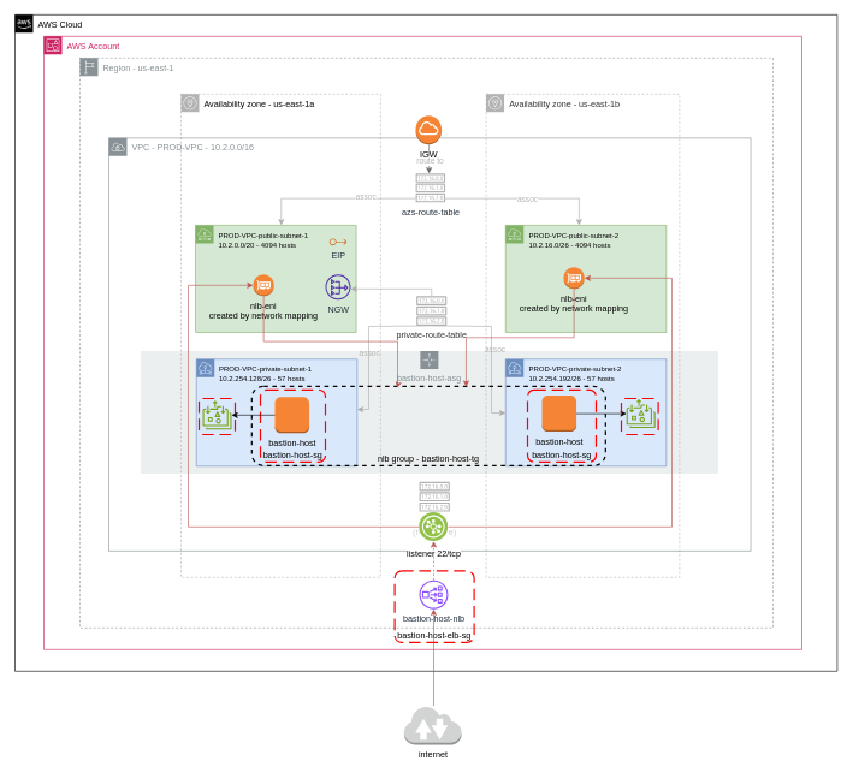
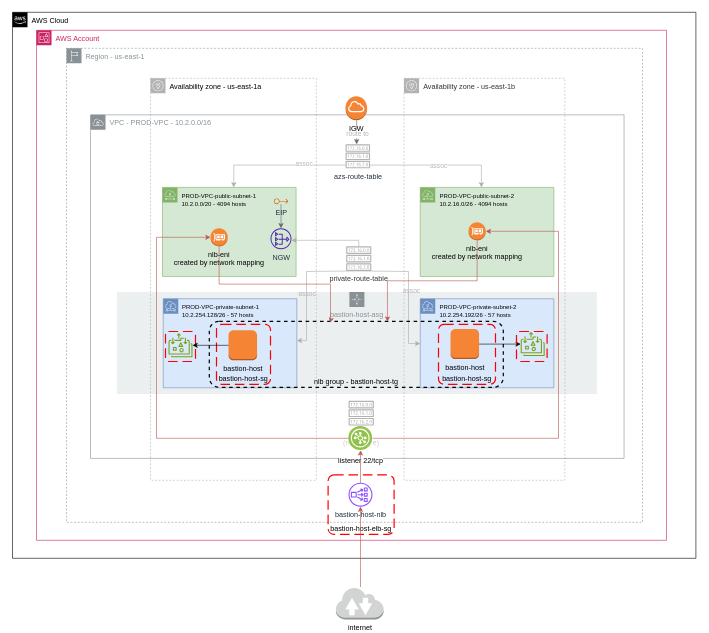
  <mxCell id="0" />
  <mxCell id="1" value="Cloud + Account + Region + AZs" parent="0" />
  <mxCell id="2" value="AWS Cloud" style="points=[[0,0],[0.25,0],[0.5,0],[0.75,0],[1,0],[1,0.25],[1,0.5],[1,0.75],[1,1],[0.75,1],[0.5,1],[0.25,1],[0,1],[0,0.75],[0,0.5],[0,0.25]];outlineConnect=0;html=1;whiteSpace=wrap;fontSize=12;fontStyle=0;shape=mxgraph.aws4.group;grIcon=mxgraph.aws4.group_aws_cloud_alt;verticalAlign=top;align=left;spacingLeft=30;dashed=0;labelBackgroundColor=#ffffff;container=0;pointerEvents=0;collapsible=0;recursiveResize=0;fillColor=none;movable=0;resizable=0;rotatable=0;deletable=0;editable=0;locked=1;connectable=0;" parent="1" vertex="1"><mxGeometry x="20" y="20" width="1139" height="910" as="geometry" /></mxCell>
  <mxCell id="3" value="AWS Account" style="points=[[0,0],[0.25,0],[0.5,0],[0.75,0],[1,0],[1,0.25],[1,0.5],[1,0.75],[1,1],[0.75,1],[0.5,1],[0.25,1],[0,1],[0,0.75],[0,0.5],[0,0.25]];outlineConnect=0;gradientColor=none;html=1;whiteSpace=wrap;fontSize=12;fontStyle=0;container=0;pointerEvents=0;collapsible=0;recursiveResize=0;shape=mxgraph.aws4.group;grIcon=mxgraph.aws4.group_account;strokeColor=#CD2264;fillColor=none;verticalAlign=top;align=left;spacingLeft=30;fontColor=#CD2264;dashed=0;movable=0;resizable=0;rotatable=0;deletable=0;editable=0;locked=1;connectable=0;" parent="1" vertex="1"><mxGeometry x="60" y="50" width="1050" height="850" as="geometry" /></mxCell>
  <mxCell id="4" value="Region - us-east-1" style="sketch=0;outlineConnect=0;gradientColor=none;html=1;whiteSpace=wrap;fontSize=12;fontStyle=0;shape=mxgraph.aws4.group;grIcon=mxgraph.aws4.group_region;strokeColor=#879196;fillColor=none;verticalAlign=top;align=left;spacingLeft=30;fontColor=#879196;dashed=1;movable=0;resizable=0;rotatable=0;deletable=0;editable=0;locked=1;connectable=0;" parent="1" vertex="1"><mxGeometry x="110" y="80" width="960" height="790" as="geometry" /></mxCell>
  <mxCell id="5" value="ASG" parent="0" />
  <mxCell id="6" value="bastion-host-asg" style="sketch=0;outlineConnect=0;gradientColor=none;html=1;whiteSpace=wrap;fontSize=12;fontStyle=0;shape=mxgraph.aws4.groupCenter;grIcon=mxgraph.aws4.group_auto_scaling_group;grStroke=0;strokeColor=#879196;fillColor=#ECEFEF;verticalAlign=top;align=center;fontColor=#879196;dashed=0;spacingTop=25;" parent="5" vertex="1"><mxGeometry x="194" y="486" width="800" height="170" as="geometry" /></mxCell>
  <mxCell id="7" value="vpc + azs" parent="0" />
  <mxCell id="8" value="" style="group" parent="7" vertex="1" connectable="0"><mxGeometry x="150" y="130" width="889.27" height="810" as="geometry" /></mxCell>
  <mxCell id="9" value="Availability zone - us-east-1a" style="sketch=0;outlineConnect=0;html=1;whiteSpace=wrap;fontSize=12;fontStyle=0;shape=mxgraph.aws4.group;grIcon=mxgraph.aws4.group_availability_zone;verticalAlign=top;align=left;spacingLeft=30;dashed=1;fillColor=none;strokeColor=#B3B3B3;" parent="8" vertex="1"><mxGeometry x="100" width="276.42" height="670" as="geometry" /></mxCell>
  <mxCell id="10" value="Availability zone - us-east-1b" style="sketch=0;outlineConnect=0;html=1;whiteSpace=wrap;fontSize=12;fontStyle=0;shape=mxgraph.aws4.group;grIcon=mxgraph.aws4.group_availability_zone;verticalAlign=top;align=left;spacingLeft=30;dashed=1;fillColor=none;fontColor=#333333;strokeColor=#B3B3B3;" parent="8" vertex="1"><mxGeometry x="522.598" width="267.999" height="670" as="geometry" /></mxCell>
  <mxCell id="11" value="VPC - PROD-VPC - 10.2.0.0/16" style="sketch=0;outlineConnect=0;gradientColor=none;html=1;whiteSpace=wrap;fontSize=12;fontStyle=0;shape=mxgraph.aws4.group;grIcon=mxgraph.aws4.group_vpc;strokeColor=#879196;fillColor=none;verticalAlign=top;align=left;spacingLeft=30;fontColor=#879196;dashed=0;" parent="8" vertex="1"><mxGeometry y="60.909" width="889.27" height="572.545" as="geometry" /></mxCell>
  <mxCell id="12" value="" style="group" parent="8" vertex="1" connectable="0"><mxGeometry x="120" y="120" width="643.23" height="417.56" as="geometry" /></mxCell>
  <mxCell id="13" value="&lt;font style=&quot;font-size: 10px;&quot;&gt;PROD-VPC-public-subnet-1&lt;br&gt;10.2.0.0/20 - 4094 hosts&lt;/font&gt;" style="sketch=0;outlineConnect=0;html=1;whiteSpace=wrap;fontSize=12;fontStyle=0;shape=mxgraph.aws4.group;grIcon=mxgraph.aws4.group_subnet;strokeColor=#82b366;fillColor=#d5e8d4;verticalAlign=top;align=left;spacingLeft=30;dashed=0;" parent="12" vertex="1"><mxGeometry y="61.85" width="222.657" height="148.439" as="geometry" /></mxCell>
  <mxCell id="14" value="&lt;font style=&quot;font-size: 10px;&quot;&gt;PROD-VPC-private-subnet-2&lt;br&gt;10.2.254.192/26 - 57 hosts&lt;/font&gt;" style="sketch=0;outlineConnect=0;html=1;whiteSpace=wrap;fontSize=12;fontStyle=0;shape=mxgraph.aws4.group;grIcon=mxgraph.aws4.group_subnet;strokeColor=#6c8ebf;fillColor=#dae8fc;verticalAlign=top;align=left;spacingLeft=30;dashed=0;" parent="12" vertex="1"><mxGeometry x="429.573" y="247.399" width="222.657" height="148.439" as="geometry" /></mxCell>
  <mxCell id="15" value="&lt;font style=&quot;font-size: 10px;&quot;&gt;PROD-VPC-public-subnet-2&lt;br&gt;10.2.16.0/26 - 4094 hosts&lt;/font&gt;" style="sketch=0;outlineConnect=0;html=1;whiteSpace=wrap;fontSize=12;fontStyle=0;shape=mxgraph.aws4.group;grIcon=mxgraph.aws4.group_subnet;strokeColor=#82b366;fillColor=#d5e8d4;verticalAlign=top;align=left;spacingLeft=30;dashed=0;" parent="12" vertex="1"><mxGeometry x="429.573" y="61.85" width="222.657" height="148.439" as="geometry" /></mxCell>
  <mxCell id="16" value="&lt;font style=&quot;font-size: 10px;&quot;&gt;PROD-VPC-private-subnet-1&lt;br&gt;10.2.254.128/26 - 57 hosts&lt;/font&gt;" style="sketch=0;outlineConnect=0;html=1;whiteSpace=wrap;fontSize=12;fontStyle=0;shape=mxgraph.aws4.group;grIcon=mxgraph.aws4.group_subnet;strokeColor=#6c8ebf;fillColor=#dae8fc;verticalAlign=top;align=left;spacingLeft=30;dashed=0;" parent="12" vertex="1"><mxGeometry x="1.237" y="247.399" width="222.657" height="148.439" as="geometry" /></mxCell>
  <mxCell id="17" style="edgeStyle=orthogonalEdgeStyle;rounded=0;orthogonalLoop=1;jettySize=auto;html=1;fillColor=#f5f5f5;strokeColor=#ABABAB;" parent="12" source="19" edge="1"><mxGeometry relative="1" as="geometry"><mxPoint x="297.058" y="259.772" as="sourcePoint" /><mxPoint x="223.894" y="317.054" as="targetPoint" /><Array as="points"><mxPoint x="240" y="202" /><mxPoint x="240" y="317" /></Array></mxGeometry></mxCell>
  <mxCell id="18" value="assoc" style="edgeLabel;html=1;align=center;verticalAlign=middle;resizable=0;points=[];fontColor=#B3B3B3;labelBackgroundColor=none;" parent="17" vertex="1" connectable="0"><mxGeometry x="0.281" y="-1" relative="1" as="geometry"><mxPoint x="1" y="-14" as="offset" /></mxGeometry></mxCell>
  <mxCell id="19" value="private-route-table" style="sketch=0;outlineConnect=0;fontColor=#333333;fillColor=#B3B3B3;strokeColor=#666666;dashed=0;verticalLabelPosition=bottom;verticalAlign=top;align=center;html=1;fontSize=12;fontStyle=0;aspect=fixed;pointerEvents=1;shape=mxgraph.aws4.route_table;" parent="12" vertex="1"><mxGeometry x="306" y="160" width="42.13" height="41.05" as="geometry" /></mxCell>
  <mxCell id="20" style="edgeStyle=orthogonalEdgeStyle;rounded=0;orthogonalLoop=1;jettySize=auto;html=1;fillColor=#f5f5f5;strokeColor=#ABABAB;" parent="12" source="19" target="14" edge="1"><mxGeometry relative="1" as="geometry"><mxPoint x="357.082" y="153.14" as="sourcePoint" /><mxPoint x="420.573" y="321.619" as="targetPoint" /><Array as="points"><mxPoint x="410" y="202" /><mxPoint x="410" y="322" /></Array></mxGeometry></mxCell>
  <mxCell id="21" value="&lt;font color=&quot;#b3b3b3&quot;&gt;assoc&lt;/font&gt;" style="edgeLabel;html=1;align=center;verticalAlign=middle;resizable=0;points=[];labelBackgroundColor=none;" parent="20" vertex="1" connectable="0"><mxGeometry x="-0.209" relative="1" as="geometry"><mxPoint x="4" y="28" as="offset" /></mxGeometry></mxCell>
  <mxCell id="22" value="" style="sketch=0;outlineConnect=0;fontColor=#232F3E;gradientColor=none;fillColor=#7AA116;strokeColor=none;dashed=0;verticalLabelPosition=bottom;verticalAlign=top;align=center;html=1;fontSize=12;fontStyle=0;aspect=fixed;pointerEvents=1;shape=mxgraph.aws4.elastic_file_system_standard;" parent="12" vertex="1"><mxGeometry x="597" y="303" width="40" height="40" as="geometry" /></mxCell>
  <mxCell id="23" value="bastion-host" style="outlineConnect=0;dashed=0;verticalLabelPosition=bottom;verticalAlign=top;align=center;html=1;shape=mxgraph.aws3.instance;fillColor=#F58534;gradientColor=none;" parent="12" vertex="1"><mxGeometry x="110" y="300" width="47.62" height="50" as="geometry" /></mxCell>
  <mxCell id="24" value="nlb-eni&lt;br&gt;created by network mapping" style="outlineConnect=0;dashed=0;verticalLabelPosition=bottom;verticalAlign=top;align=center;html=1;shape=mxgraph.aws3.elastic_network_interface;fillColor=#F58534;gradientColor=none;" parent="12" vertex="1"><mxGeometry x="80" y="130" width="28.75" height="30" as="geometry" /></mxCell>
  <mxCell id="25" value="nlb-eni&lt;br&gt;created by network mapping" style="outlineConnect=0;dashed=0;verticalLabelPosition=bottom;verticalAlign=top;align=center;html=1;shape=mxgraph.aws3.elastic_network_interface;fillColor=#F58534;gradientColor=none;" parent="12" vertex="1"><mxGeometry x="510" y="120" width="28.75" height="30" as="geometry" /></mxCell>
  <mxCell id="26" style="edgeStyle=orthogonalEdgeStyle;rounded=0;orthogonalLoop=1;jettySize=auto;html=1;fillColor=#f5f5f5;strokeColor=#666666;" parent="8" target="29" edge="1"><mxGeometry relative="1" as="geometry"><mxPoint x="440.0" y="120" as="targetPoint" /><mxPoint x="443.6" y="70.0" as="sourcePoint" /><Array as="points"><mxPoint x="444" y="96" /><mxPoint x="444" y="96" /></Array></mxGeometry></mxCell>
  <mxCell id="27" value="&lt;font color=&quot;#b3b3b3&quot;&gt;route to&lt;/font&gt;" style="edgeLabel;html=1;align=center;verticalAlign=middle;resizable=0;points=[];" parent="26" vertex="1" connectable="0"><mxGeometry x="0.116" y="1" relative="1" as="geometry"><mxPoint as="offset" /></mxGeometry></mxCell>
  <mxCell id="28" value="&lt;font color=&quot;#cccccc&quot;&gt;main-rt&lt;br&gt;(not in use)&lt;/font&gt;" style="sketch=0;outlineConnect=0;fontColor=#232F3E;gradientColor=none;fillColor=#B3B3B3;strokeColor=none;dashed=0;verticalLabelPosition=bottom;verticalAlign=top;align=center;html=1;fontSize=12;fontStyle=0;aspect=fixed;pointerEvents=1;shape=mxgraph.aws4.route_table;" parent="8" vertex="1"><mxGeometry x="430" y="537.56" width="42.36" height="41.27" as="geometry" /></mxCell>
  <mxCell id="29" value="azs-route-table" style="sketch=0;outlineConnect=0;fontColor=#232F3E;gradientColor=none;fillColor=#B3B3B3;strokeColor=none;dashed=0;verticalLabelPosition=bottom;verticalAlign=top;align=center;html=1;fontSize=12;fontStyle=0;aspect=fixed;pointerEvents=1;shape=mxgraph.aws4.route_table;" parent="8" vertex="1"><mxGeometry x="425" y="110" width="41.06" height="40" as="geometry" /></mxCell>
  <mxCell id="30" style="edgeStyle=orthogonalEdgeStyle;rounded=0;orthogonalLoop=1;jettySize=auto;html=1;fillColor=#f5f5f5;strokeColor=#ABABAB;" parent="8" source="29" target="13" edge="1"><mxGeometry relative="1" as="geometry"><Array as="points"><mxPoint x="238.75" y="144.74" /></Array></mxGeometry></mxCell>
  <mxCell id="31" value="&lt;font color=&quot;#b3b3b3&quot;&gt;assoc&lt;/font&gt;" style="edgeLabel;html=1;align=center;verticalAlign=middle;resizable=0;points=[];" parent="30" vertex="1" connectable="0"><mxGeometry x="-0.376" y="-2" relative="1" as="geometry"><mxPoint as="offset" /></mxGeometry></mxCell>
  <mxCell id="32" style="edgeStyle=orthogonalEdgeStyle;rounded=0;orthogonalLoop=1;jettySize=auto;html=1;fillColor=#f5f5f5;strokeColor=#ABABAB;" parent="8" source="29" target="15" edge="1"><mxGeometry relative="1" as="geometry"><Array as="points"><mxPoint x="651.469" y="144.74" /></Array></mxGeometry></mxCell>
  <mxCell id="33" value="&lt;font color=&quot;#b3b3b3&quot;&gt;assoc&lt;/font&gt;" style="edgeLabel;html=1;align=center;verticalAlign=middle;resizable=0;points=[];" parent="32" vertex="1" connectable="0"><mxGeometry x="0.021" y="-1" relative="1" as="geometry"><mxPoint as="offset" /></mxGeometry></mxCell>
  <mxCell id="34" value="bastion-host" style="outlineConnect=0;dashed=0;verticalLabelPosition=bottom;verticalAlign=top;align=center;html=1;shape=mxgraph.aws3.instance;fillColor=#F58534;gradientColor=none;" parent="8" vertex="1"><mxGeometry x="600" y="418" width="47.62" height="50" as="geometry" /></mxCell>
  <mxCell id="35" style="edgeStyle=orthogonalEdgeStyle;rounded=0;orthogonalLoop=1;jettySize=auto;html=1;" parent="8" source="34" target="22" edge="1"><mxGeometry relative="1" as="geometry" /></mxCell>
  <mxCell id="36" value="&lt;font color=&quot;#030508&quot;&gt;listener 22/tcp&lt;/font&gt;" style="image;aspect=fixed;perimeter=ellipsePerimeter;html=1;align=center;shadow=0;dashed=0;fontColor=#4277BB;labelBackgroundColor=default;fontSize=12;spacingTop=3;image=img/lib/ibm/vpc/LoadBalancerListener.svg;imageBackground=default;" parent="8" vertex="1"><mxGeometry x="430" y="580" width="40" height="40" as="geometry" /></mxCell>
  <mxCell id="37" style="edgeStyle=orthogonalEdgeStyle;rounded=0;orthogonalLoop=1;jettySize=auto;html=1;fillColor=#f8cecc;strokeColor=#b85450;" parent="8" source="36" target="25" edge="1"><mxGeometry relative="1" as="geometry"><Array as="points"><mxPoint x="780" y="600" /><mxPoint x="780" y="255" /></Array></mxGeometry></mxCell>
  <mxCell id="38" style="edgeStyle=orthogonalEdgeStyle;rounded=0;orthogonalLoop=1;jettySize=auto;html=1;entryX=0;entryY=0.5;entryDx=0;entryDy=0;entryPerimeter=0;fillColor=#f8cecc;strokeColor=#b85450;" parent="8" source="36" target="24" edge="1"><mxGeometry relative="1" as="geometry"><Array as="points"><mxPoint x="110" y="600" /><mxPoint x="110" y="265" /></Array></mxGeometry></mxCell>
  <mxCell id="39" value="subnets + route tables" parent="0" />
  <mxCell id="40" value="ngw + eip" parent="0" />
  <mxCell id="41" value="IGW" style="outlineConnect=0;dashed=0;verticalLabelPosition=bottom;verticalAlign=top;align=center;html=1;shape=mxgraph.aws3.internet_gateway;fillColor=#F58534;gradientColor=none;" parent="40" vertex="1"><mxGeometry x="575" y="160" width="36" height="40" as="geometry" /></mxCell>
+ <mxCell id="42" style="edgeStyle=orthogonalEdgeStyle;rounded=0;orthogonalLoop=1;jettySize=auto;html=1;fillColor=#f5f5f5;strokeColor=#666666;" parent="40" source="45" target="43" edge="1"><mxGeometry relative="1" as="geometry"><mxPoint x="473" y="380" as="targetPoint" /><Array as="points"><mxPoint x="468" y="360" /><mxPoint x="467" y="360" /></Array></mxGeometry></mxCell>
  <mxCell id="43" value="NGW" style="sketch=0;outlineConnect=0;fontColor=#232F3E;gradientColor=none;fillColor=#4D27AA;strokeColor=none;dashed=0;verticalLabelPosition=bottom;verticalAlign=top;align=center;html=1;fontSize=12;fontStyle=0;aspect=fixed;pointerEvents=1;shape=mxgraph.aws4.nat_gateway;" parent="40" vertex="1"><mxGeometry x="450" y="380" width="35" height="35" as="geometry" /></mxCell>
  <mxCell id="44" style="edgeStyle=orthogonalEdgeStyle;rounded=0;orthogonalLoop=1;jettySize=auto;html=1;fillColor=#f5f5f5;strokeColor=#ABABAB;" parent="40" source="19" edge="1"><mxGeometry relative="1" as="geometry"><Array as="points"><mxPoint x="597" y="400" /></Array><mxPoint x="608.083" y="524.955" as="sourcePoint" /><mxPoint x="485" y="400" as="targetPoint" /></mxGeometry></mxCell>
  <mxCell id="45" value="EIP" style="sketch=0;outlineConnect=0;fontColor=#232F3E;gradientColor=none;fillColor=#D45B07;strokeColor=none;dashed=0;verticalLabelPosition=bottom;verticalAlign=top;align=center;html=1;fontSize=12;fontStyle=0;aspect=fixed;pointerEvents=1;shape=mxgraph.aws4.elastic_ip_address;" parent="40" vertex="1"><mxGeometry x="455.5" y="330" width="24" height="10" as="geometry" /></mxCell>
  <mxCell id="46" value="sg" parent="0" />
  <mxCell id="47" value="bastion-host-sg" style="rounded=1;arcSize=10;dashed=1;strokeColor=#ff0000;fillColor=none;gradientColor=none;dashPattern=8 4;strokeWidth=2;verticalAlign=bottom;" parent="46" vertex="1"><mxGeometry x="730" y="540" width="95" height="100" as="geometry" /></mxCell>
  <mxCell id="48" value="" style="rounded=1;arcSize=10;dashed=1;strokeColor=#ff0000;fillColor=none;gradientColor=none;dashPattern=8 4;strokeWidth=2;" parent="46" vertex="1"><mxGeometry x="860" y="552" width="51" height="50" as="geometry" /></mxCell>
  <mxCell id="49" value="bastion-host-sg" style="rounded=1;arcSize=10;dashed=1;strokeColor=#ff0000;fillColor=none;gradientColor=none;dashPattern=8 4;strokeWidth=2;verticalAlign=bottom;" parent="46" vertex="1"><mxGeometry x="360" y="540" width="90" height="100" as="geometry" /></mxCell>
  <mxCell id="50" value="" style="rounded=1;arcSize=10;dashed=1;strokeColor=#ff0000;fillColor=none;gradientColor=none;dashPattern=8 4;strokeWidth=2;" parent="46" vertex="1"><mxGeometry x="275" y="552" width="50" height="50" as="geometry" /></mxCell>
  <mxCell id="51" value="bastion-host-elb-sg" style="rounded=1;arcSize=10;dashed=1;strokeColor=#ff0000;fillColor=none;gradientColor=none;dashPattern=8 4;strokeWidth=2;verticalAlign=bottom;" parent="46" vertex="1"><mxGeometry x="546" y="791" width="110" height="99" as="geometry" /></mxCell>
  <mxCell id="52" value="Instances" parent="0" />
  <mxCell id="53" value="ELB" parent="0" />
  <mxCell id="54" style="edgeStyle=orthogonalEdgeStyle;rounded=0;orthogonalLoop=1;jettySize=auto;html=1;fillColor=#f8cecc;strokeColor=#b85450;" parent="53" edge="1"><mxGeometry relative="1" as="geometry"><mxPoint x="600" y="978" as="sourcePoint" /><mxPoint x="600" y="844" as="targetPoint" /><Array as="points"><mxPoint x="600" y="940" /><mxPoint x="600" y="940" /></Array></mxGeometry></mxCell>
  <mxCell id="55" value="internet" style="outlineConnect=0;dashed=0;verticalLabelPosition=bottom;verticalAlign=top;align=center;html=1;shape=mxgraph.aws3.internet_2;fillColor=#D2D3D3;gradientColor=none;" parent="53" vertex="1"><mxGeometry x="559" y="978" width="79.5" height="54" as="geometry" /></mxCell>
  <mxCell id="56" value="bastion-host-nlb" style="sketch=0;outlineConnect=0;fontColor=#232F3E;gradientColor=none;fillColor=#8C4FFF;strokeColor=none;dashed=0;verticalLabelPosition=bottom;verticalAlign=top;align=center;html=1;fontSize=12;fontStyle=0;aspect=fixed;pointerEvents=1;shape=mxgraph.aws4.network_load_balancer;" parent="53" vertex="1"><mxGeometry x="580" y="804" width="40" height="40" as="geometry" /></mxCell>
  <mxCell id="57" value="EFS" parent="0" />
  <mxCell id="58" value="" style="sketch=0;outlineConnect=0;fontColor=#232F3E;gradientColor=none;fillColor=#7AA116;strokeColor=none;dashed=0;verticalLabelPosition=bottom;verticalAlign=top;align=center;html=1;fontSize=12;fontStyle=0;aspect=fixed;pointerEvents=1;shape=mxgraph.aws4.elastic_file_system_standard;" parent="57" vertex="1"><mxGeometry x="280" y="555" width="40" height="40" as="geometry" /></mxCell>
  <mxCell id="59" style="edgeStyle=orthogonalEdgeStyle;rounded=0;orthogonalLoop=1;jettySize=auto;html=1;" parent="57" source="23" target="58" edge="1"><mxGeometry relative="1" as="geometry" /></mxCell>
  <mxCell id="60" value="target-group" parent="0" />
  <mxCell id="61" value="nlb group - bastion-host-tg" style="rounded=1;whiteSpace=wrap;html=1;dashed=1;strokeWidth=2;fillColor=none;verticalAlign=bottom;" parent="60" vertex="1"><mxGeometry x="348" y="535" width="490" height="110" as="geometry" /></mxCell>
  <mxCell id="62" value="nlb-eip" parent="0" />
- <mxCell id="63" style="edgeStyle=orthogonalEdgeStyle;rounded=0;orthogonalLoop=1;jettySize=auto;html=1;entryX=0.5;entryY=1;entryDx=0;entryDy=0;fillColor=#f8cecc;strokeColor=#b85450;dashed=1;" parent="62" source="56" target="36" edge="1"><mxGeometry relative="1" as="geometry" /></mxCell>
+ <mxCell id="63" style="edgeStyle=orthogonalEdgeStyle;rounded=0;orthogonalLoop=1;jettySize=auto;html=1;entryX=0.5;entryY=1;entryDx=0;entryDy=0;fillColor=#f8cecc;strokeColor=#b85450;" parent="62" source="56" target="36" edge="1"><mxGeometry relative="1" as="geometry" /></mxCell>
  <mxCell id="64" style="edgeStyle=orthogonalEdgeStyle;rounded=0;orthogonalLoop=1;jettySize=auto;html=1;entryX=0.606;entryY=0.006;entryDx=0;entryDy=0;entryPerimeter=0;fillColor=#f8cecc;strokeColor=#b85450;" parent="62" source="25" target="61" edge="1"><mxGeometry relative="1" as="geometry" /></mxCell>
  <mxCell id="65" style="edgeStyle=orthogonalEdgeStyle;rounded=0;orthogonalLoop=1;jettySize=auto;html=1;entryX=0.411;entryY=0.021;entryDx=0;entryDy=0;entryPerimeter=0;fillColor=#f8cecc;strokeColor=#b85450;" parent="62" source="24" target="61" edge="1"><mxGeometry relative="1" as="geometry"><Array as="points"><mxPoint x="364" y="473" /><mxPoint x="550" y="473" /><mxPoint x="550" y="535" /></Array></mxGeometry></mxCell>
